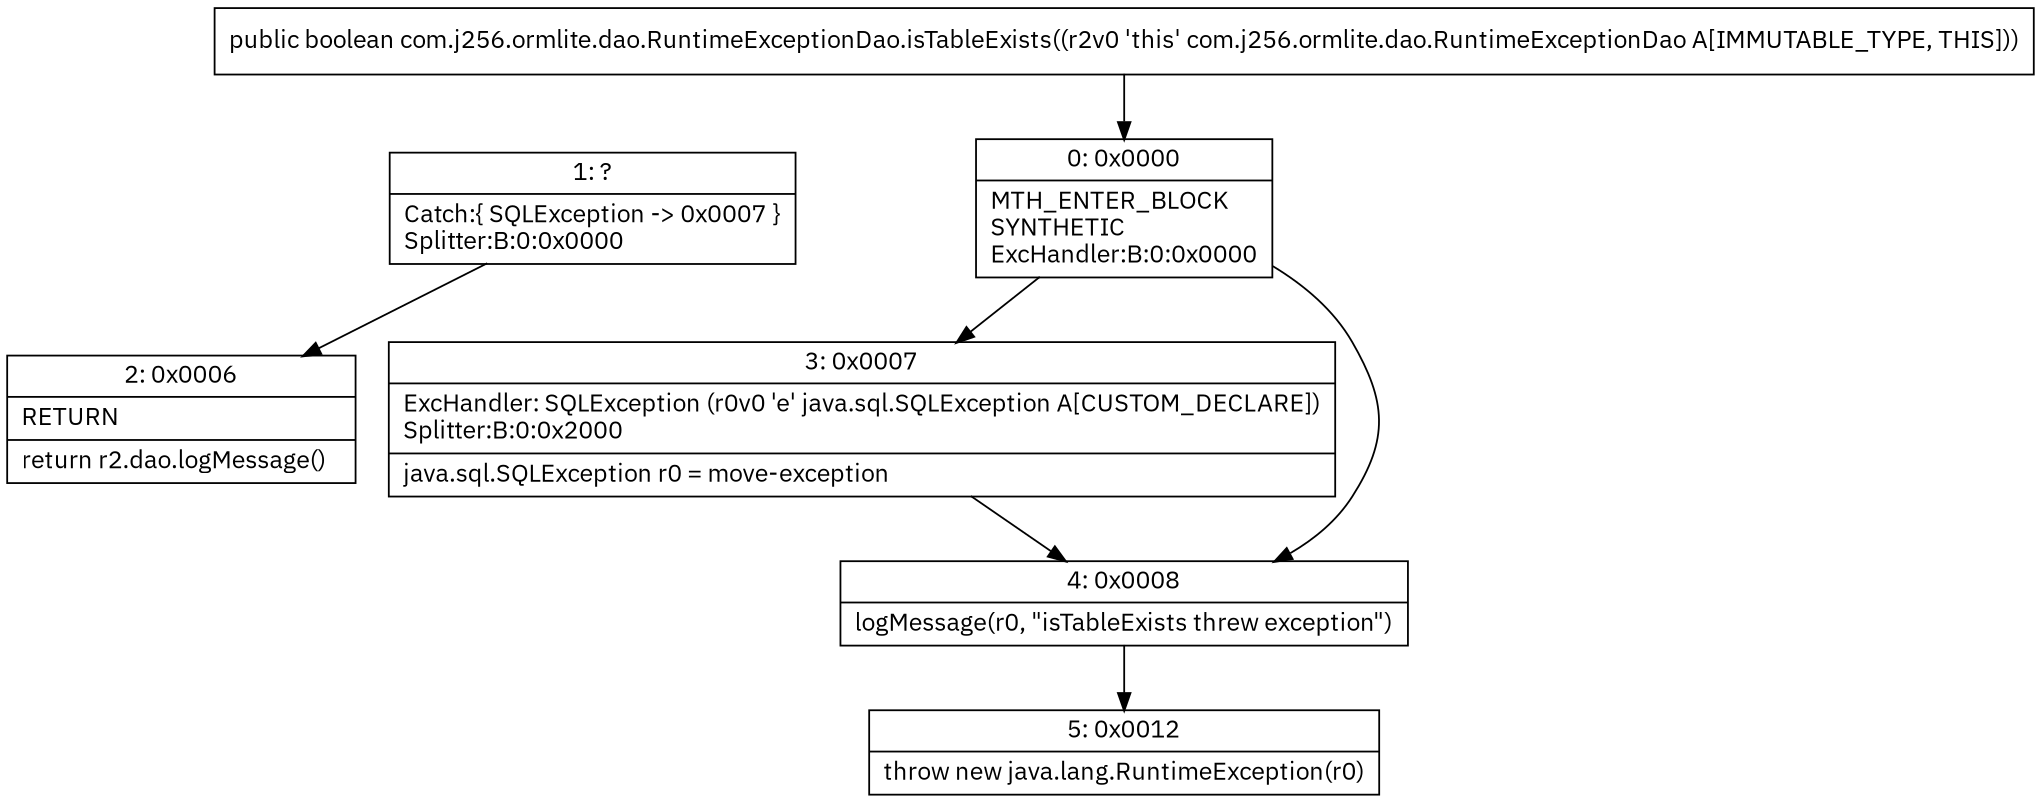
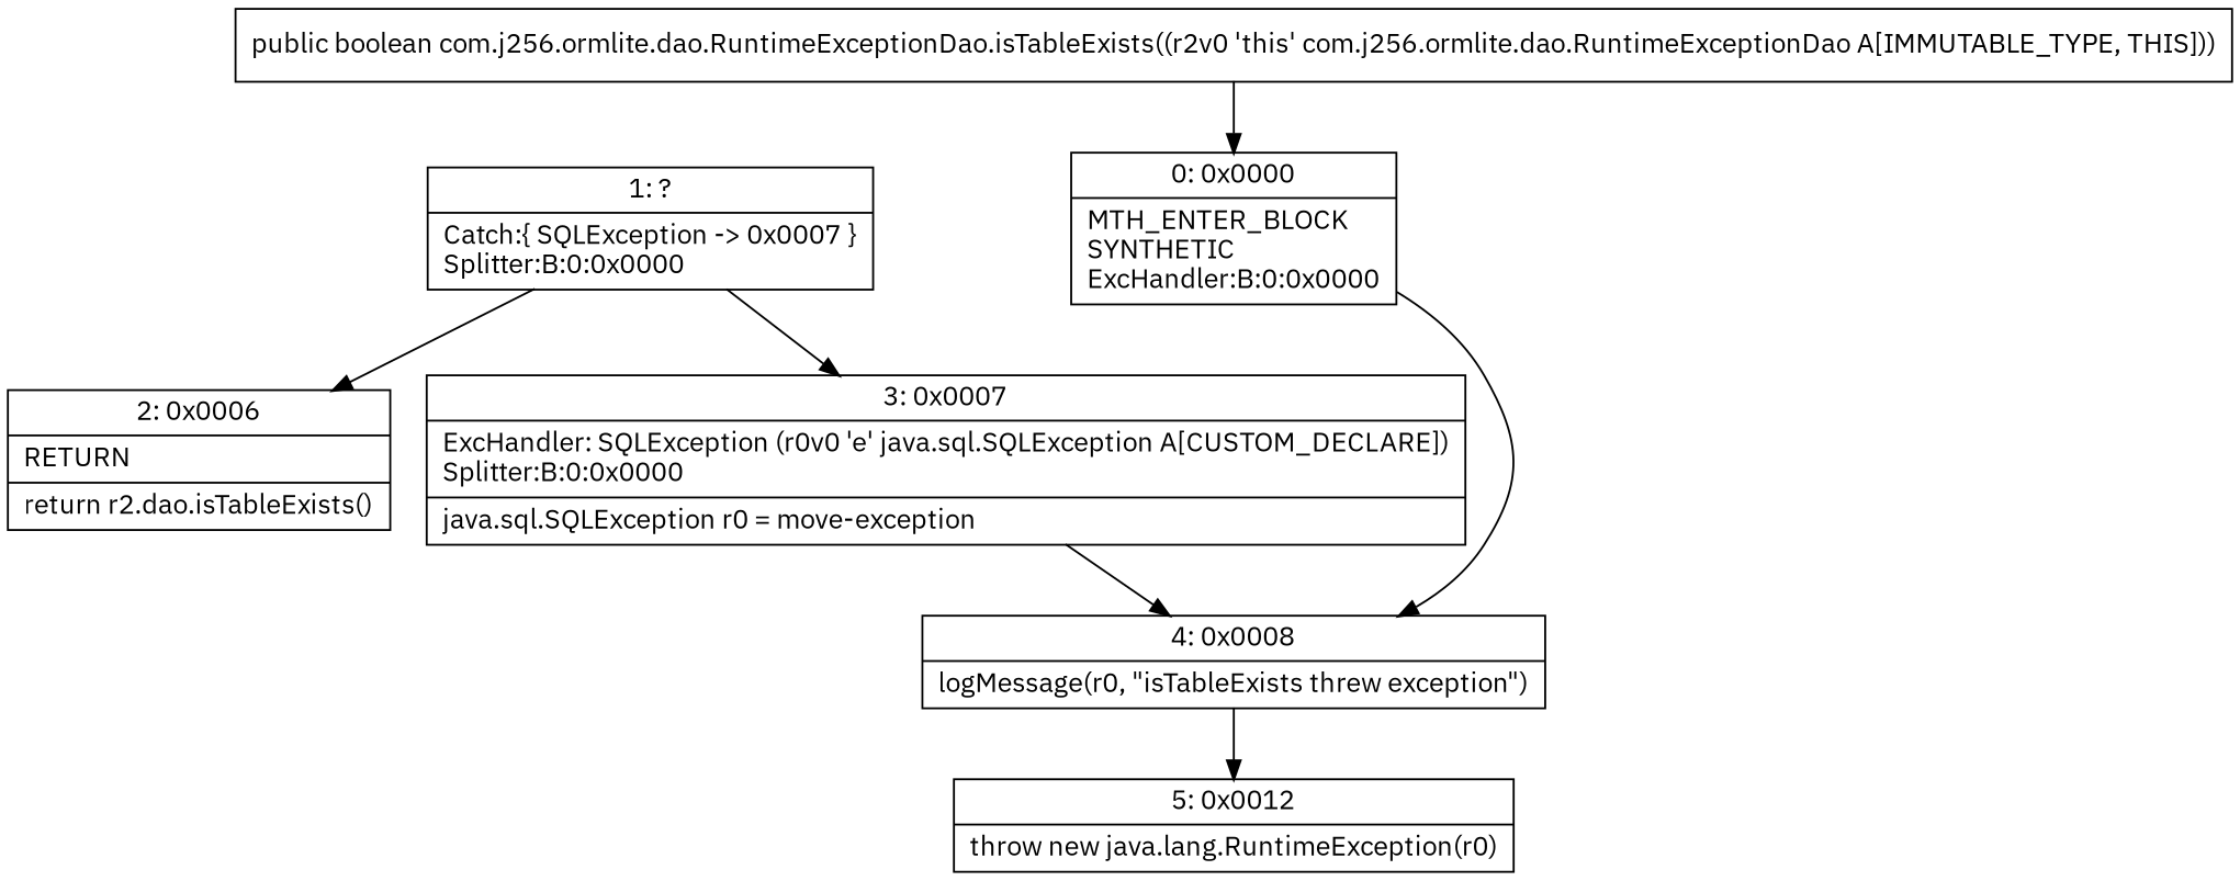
  digraph {
    fontname="IBM Plex Sans"
    node [fontname="IBM Plex Sans" shape=record]
    edge [fontname="IBM Plex Sans"]
    n1 [label="{0\:\ 0x0000|MTH_ENTER_BLOCK\lSYNTHETIC\lExcHandler:B:0:0x0000\l}"]
-   n2 [label="{3\:\ 0x0007|ExcHandler: SQLException (r0v0 'e' java.sql.SQLException A[CUSTOM_DECLARE])\lSplitter:B:0:0x2000\l|java.sql.SQLException r0 = move\-exception\l}"]
+   n2 [label="{3\:\ 0x0007|ExcHandler: SQLException (r0v0 'e' java.sql.SQLException A[CUSTOM_DECLARE])\lSplitter:B:0:0x0000\l|java.sql.SQLException r0 = move\-exception\l}"]
    n3 [label="{4\:\ 0x0008|logMessage(r0, \"isTableExists threw exception\")\l}"]
    n4 [label="{1\:\ ?|Catch:\{ SQLException \-\> 0x0007 \}\lSplitter:B:0:0x0000\l}"]
-   n5 [label="{2\:\ 0x0006|RETURN\l|return r2.dao.logMessage()\l}"]
+   n5 [label="{2\:\ 0x0006|RETURN\l|return r2.dao.isTableExists()\l}"]
    n6 [label="{5\:\ 0x0012|throw new java.lang.RuntimeException(r0)\l}"]
    n7 [label="{public boolean com.j256.ormlite.dao.RuntimeExceptionDao.isTableExists((r2v0 'this' com.j256.ormlite.dao.RuntimeExceptionDao A[IMMUTABLE_TYPE, THIS])) }"]
-   n1 -> n2
+   n4 -> n2
    n1 -> n3
    n2 -> n3
    n3 -> n6
    n4 -> n5
    n7 -> n1
  }
